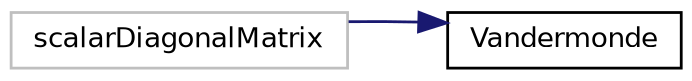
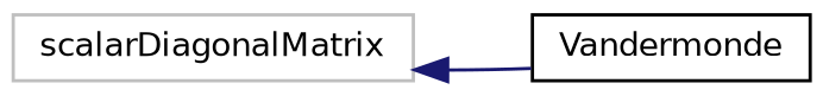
  digraph {
    rankdir=LR
    node [fontname=Helvetica fontsize=10 shape=record]
    n1 [color=grey75 height=0.2 label=scalarDiagonalMatrix width=0.4]
    n2 [color=black height=0.2 label=Vandermonde width=0.4]
-   n2 -> n1 [color=midnightblue dir=back fontname=Helvetica fontsize=10 labelfontname=Helvetica labelfontsize=10 style=solid]
+   n1 -> n2 [color=midnightblue dir=back fontname=Helvetica fontsize=10 labelfontname=Helvetica labelfontsize=10 style=solid]
  }
